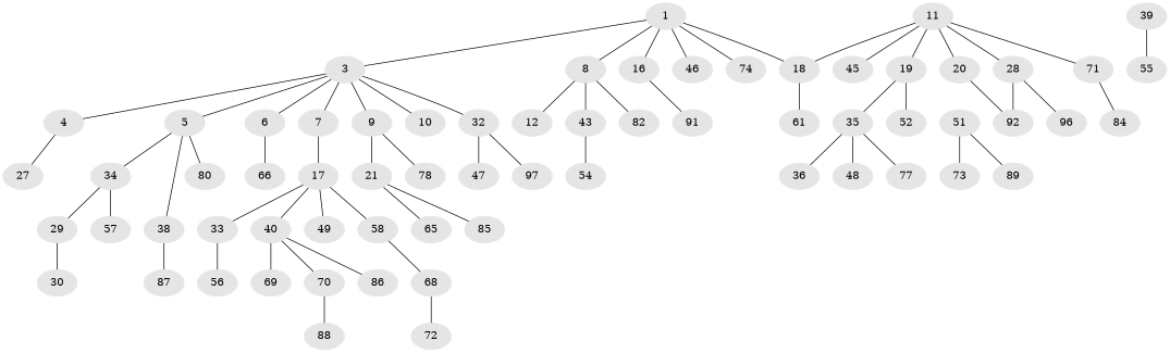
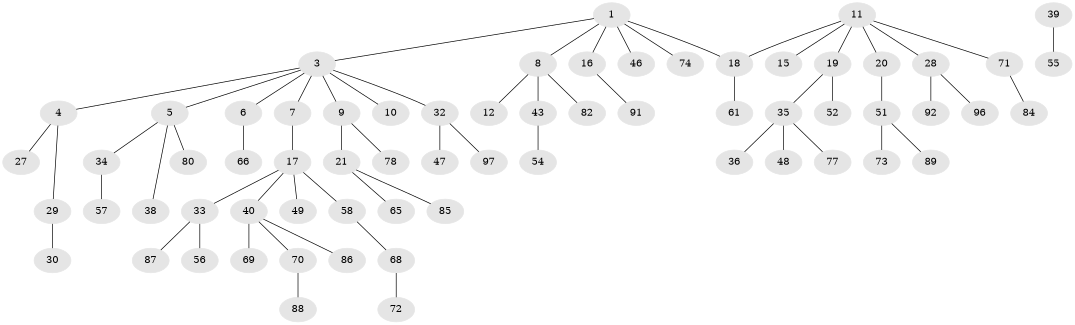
  graph {
    node [color=gray90 style=filled]
    1 [super="+2"]
    3 [super="+67"]
    8 [super="+24"]
    16
    46
    74
    18 [super="+44"]
    4 [super="+13"]
    5 [super="+45"]
    6
    7 [super="+14"]
    9 [super="+31"]
    10
    32 [super="+53"]
    12
    43
    82 [super="+83"]
    11 [super="+26"]
-   15 [label=45]
+   15
    19
    20
    28 [super="+62"]
    71 [super="+75"]
    91
    27
    29 [super="+64"]
    34
    38
    80
    66 [super="+93"]
    17 [super="+23"]
    21 [super="+25"]
    78
    47
    97
    30 [super="+41"]
    57 [super="+98"]
    33 [super="+50"]
    40 [super="+81"]
    49
    58
    54 [super="+76"]
    65
    85
    39 [super="+42"]
    55 [super="+79"]
    61
    35 [super="+37"]
    52
    51 [super="+59"]
    92
    96
    84
    56
    87 [super="+94"]
    69
    70
    86
    68 [super="+73"]
    36
    48
    77
    n63 [label=73]
    89 [super="+90"]
    88
    72 [super="+95"]
    1 -- 3
    1 -- 8
    1 -- 16
    1 -- 46
    1 -- 74
    1 -- 18
    3 -- 4
    3 -- 5
    3 -- 6
    3 -- 7
    3 -- 9
    3 -- 10
    3 -- 32
    8 -- 12
    8 -- 43
    8 -- 82
    16 -- 91
    18 -- 61
    4 -- 27
-   34 -- 29
+   4 -- 29
    5 -- 34
    5 -- 38
    5 -- 80
    6 -- 66
    7 -- 17
    9 -- 21
    9 -- 78
    32 -- 47
    32 -- 97
    43 -- 54
    11 -- 18
    11 -- 15
    11 -- 19
    11 -- 20
    11 -- 28
    11 -- 71
    19 -- 35
    19 -- 52
-   20 -- 92
+   20 -- 51
    28 -- 92
    28 -- 96
    71 -- 84
    29 -- 30
    34 -- 57
    17 -- 33
    17 -- 40
    17 -- 49
    17 -- 58
    21 -- 65
    21 -- 85
    33 -- 56
-   38 -- 87
+   33 -- 87
    40 -- 69
    40 -- 70
    40 -- 86
    58 -- 68
    39 -- 55
    35 -- 36
    35 -- 48
    35 -- 77
    51 -- n63
    51 -- 89
    70 -- 88
    68 -- 72
  }
